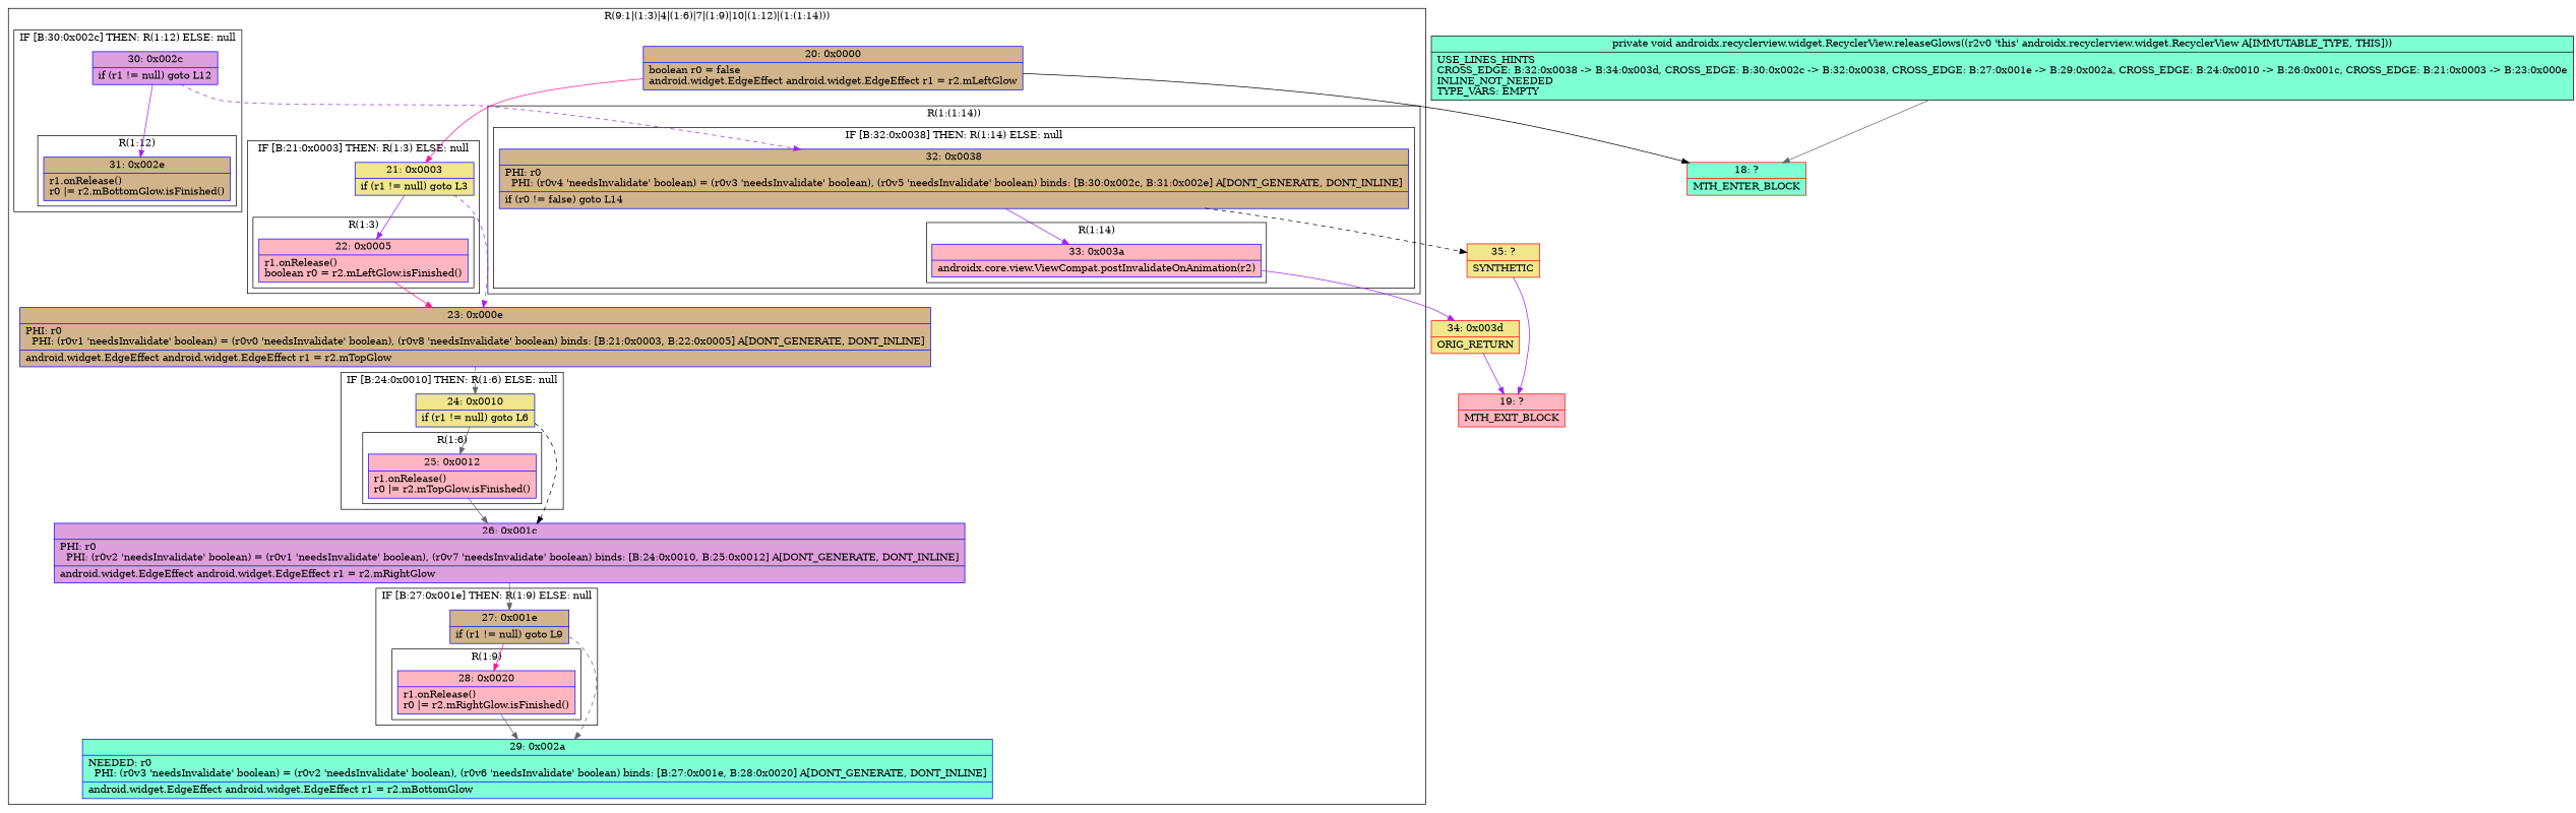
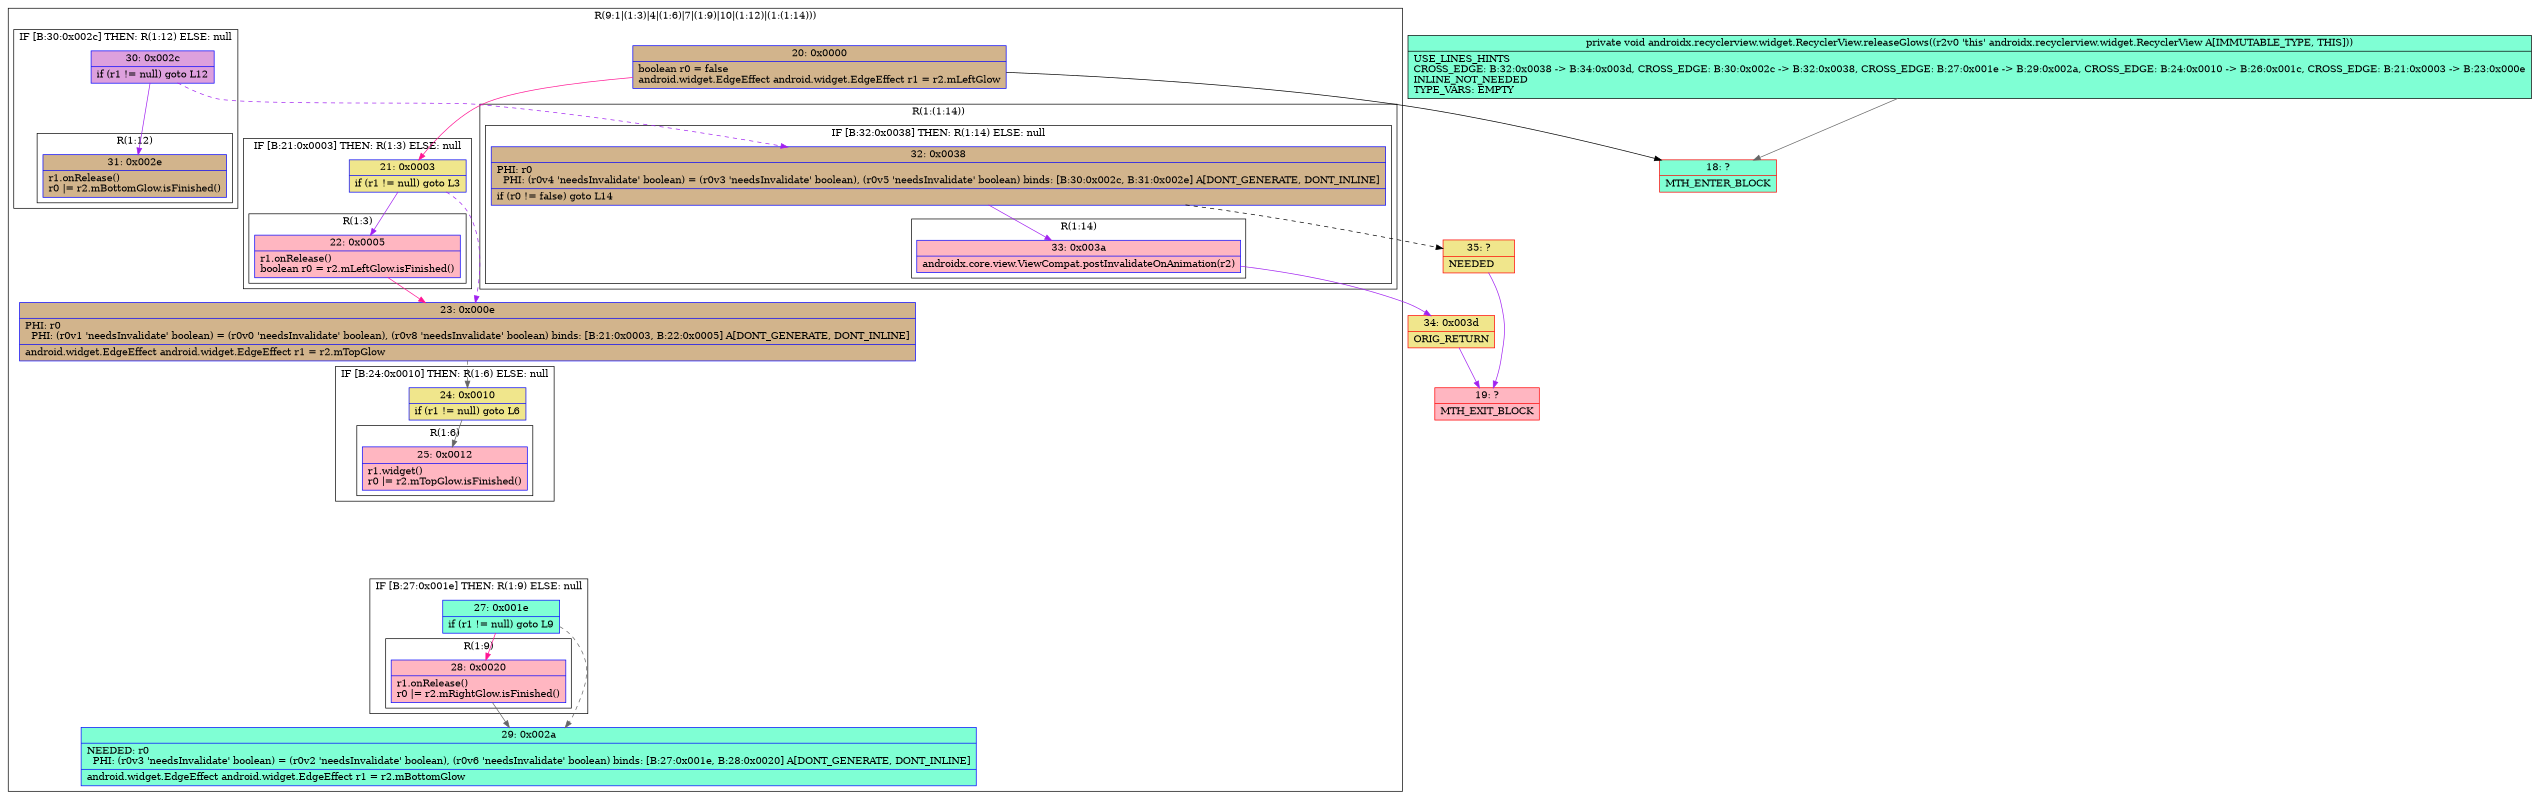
  digraph {
    node [color=blue fillcolor=lightpink shape=record style=filled]
    edge [color=purple]
    n1 [label="{22\:\ 0x0005|r1.onRelease()\lboolean r0 = r2.mLeftGlow.isFinished()\l}"]
    n2 [fillcolor=khaki label="{21\:\ 0x0003|if (r1 != null) goto L3\l}"]
-   n3 [label="{25\:\ 0x0012|r1.onRelease()\lr0 \|= r2.mTopGlow.isFinished()\l}"]
+   n3 [label="{25\:\ 0x0012|r1.widget()\lr0 \|= r2.mTopGlow.isFinished()\l}"]
    n4 [fillcolor=khaki label="{24\:\ 0x0010|if (r1 != null) goto L6\l}"]
    n5 [label="{28\:\ 0x0020|r1.onRelease()\lr0 \|= r2.mRightGlow.isFinished()\l}"]
-   n6 [fillcolor=tan label="{27\:\ 0x001e|if (r1 != null) goto L9\l}"]
+   n6 [fillcolor=aquamarine label="{27\:\ 0x001e|if (r1 != null) goto L9\l}"]
    n7 [fillcolor=tan label="{31\:\ 0x002e|r1.onRelease()\lr0 \|= r2.mBottomGlow.isFinished()\l}"]
    n8 [fillcolor=plum label="{30\:\ 0x002c|if (r1 != null) goto L12\l}"]
    n9 [label="{33\:\ 0x003a|androidx.core.view.ViewCompat.postInvalidateOnAnimation(r2)\l}"]
    n10 [fillcolor=tan label="{32\:\ 0x0038|PHI: r0 \l  PHI: (r0v4 'needsInvalidate' boolean) = (r0v3 'needsInvalidate' boolean), (r0v5 'needsInvalidate' boolean) binds: [B:30:0x002c, B:31:0x002e] A[DONT_GENERATE, DONT_INLINE]\l|if (r0 != false) goto L14\l}"]
    n11 [fillcolor=tan label="{20\:\ 0x0000|boolean r0 = false\landroid.widget.EdgeEffect android.widget.EdgeEffect r1 = r2.mLeftGlow\l}"]
    n12 [fillcolor=tan label="{23\:\ 0x000e|PHI: r0 \l  PHI: (r0v1 'needsInvalidate' boolean) = (r0v0 'needsInvalidate' boolean), (r0v8 'needsInvalidate' boolean) binds: [B:21:0x0003, B:22:0x0005] A[DONT_GENERATE, DONT_INLINE]\l|android.widget.EdgeEffect android.widget.EdgeEffect r1 = r2.mTopGlow\l}"]
-   n13 [fillcolor=plum label="{26\:\ 0x001c|PHI: r0 \l  PHI: (r0v2 'needsInvalidate' boolean) = (r0v1 'needsInvalidate' boolean), (r0v7 'needsInvalidate' boolean) binds: [B:24:0x0010, B:25:0x0012] A[DONT_GENERATE, DONT_INLINE]\l|android.widget.EdgeEffect android.widget.EdgeEffect r1 = r2.mRightGlow\l}"]
    n14 [fillcolor=aquamarine label="{29\:\ 0x002a|NEEDED: r0 \l  PHI: (r0v3 'needsInvalidate' boolean) = (r0v2 'needsInvalidate' boolean), (r0v6 'needsInvalidate' boolean) binds: [B:27:0x001e, B:28:0x0020] A[DONT_GENERATE, DONT_INLINE]\l|android.widget.EdgeEffect android.widget.EdgeEffect r1 = r2.mBottomGlow\l}"]
    n15 [color=red fillcolor=khaki label="{34\:\ 0x003d|ORIG_RETURN\l}"]
-   n16 [color=red fillcolor=khaki label="{35\:\ ?|SYNTHETIC\l}"]
+   n16 [color=red fillcolor=khaki label="{35\:\ ?|NEEDED\l}"]
    n17 [color=red fillcolor=aquamarine label="{18\:\ ?|MTH_ENTER_BLOCK\l}"]
    n18 [color=red label="{19\:\ ?|MTH_EXIT_BLOCK\l}"]
    n19 [fillcolor=aquamarine label="{private void androidx.recyclerview.widget.RecyclerView.releaseGlows((r2v0 'this' androidx.recyclerview.widget.RecyclerView A[IMMUTABLE_TYPE, THIS]))  | USE_LINES_HINTS\lCROSS_EDGE: B:32:0x0038 \-\> B:34:0x003d, CROSS_EDGE: B:30:0x002c \-\> B:32:0x0038, CROSS_EDGE: B:27:0x001e \-\> B:29:0x002a, CROSS_EDGE: B:24:0x0010 \-\> B:26:0x001c, CROSS_EDGE: B:21:0x0003 \-\> B:23:0x000e\lINLINE_NOT_NEEDED\lTYPE_VARS: EMPTY\l}" color=""]
    subgraph cluster_1 {
      label="R(9:1|(1:3)|4|(1:6)|7|(1:9)|10|(1:12)|(1:(1:14)))"
      n11
      n12
-     n13
      n14
      subgraph cluster_2 {
        label="IF [B:21:0x0003] THEN: R(1:3) ELSE: null"
        n2
        subgraph cluster_3 {
          label="R(1:3)"
          n1
        }
      }
      subgraph cluster_4 {
        label="IF [B:24:0x0010] THEN: R(1:6) ELSE: null"
        n4
        subgraph cluster_5 {
          label="R(1:6)"
          n3
        }
      }
      subgraph cluster_6 {
        label="IF [B:27:0x001e] THEN: R(1:9) ELSE: null"
        n6
        subgraph cluster_7 {
          label="R(1:9)"
          n5
        }
      }
      subgraph cluster_8 {
        label="IF [B:30:0x002c] THEN: R(1:12) ELSE: null"
        n8
        subgraph cluster_9 {
          label="R(1:12)"
          n7
        }
      }
      subgraph cluster_10 {
        label="R(1:(1:14))"
        subgraph cluster_11 {
          label="IF [B:32:0x0038] THEN: R(1:14) ELSE: null"
          n10
          subgraph cluster_12 {
            label="R(1:14)"
            n9
          }
        }
      }
    }
    n1 -> n12 [color=deeppink]
    n2 -> n1
    n2 -> n12 [style=dashed]
-   n3 -> n13 [color=gray40]
    n4 -> n3 [color=gray40]
-   n4 -> n13 [color=black style=dashed]
    n5 -> n14 [color=gray40]
    n6 -> n5 [color=deeppink]
    n6 -> n14 [color=gray40 style=dashed]
    n8 -> n7
    n8 -> n10 [style=dashed]
    n9 -> n15
    n10 -> n9
    n10 -> n16 [color=black style=dashed]
    n11 -> n2 [color=deeppink]
    n11 -> n17 [color=black]
    n12 -> n4 [color=gray40 style=dashed]
-   n13 -> n6 [color=gray40]
    n15 -> n18
    n16 -> n18
    n19 -> n17 [color=gray40]
  }
